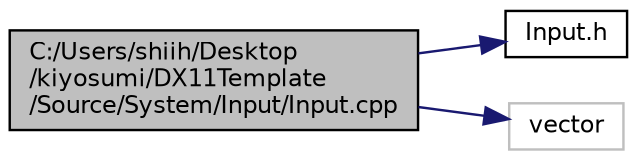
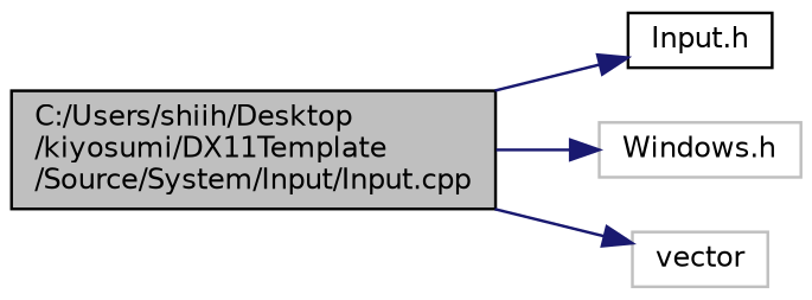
  digraph {
    rankdir=LR
    node [color=black fillcolor=white fontname=Helvetica fontsize=10 shape=record style=filled]
    edge [color=midnightblue fontname=Helvetica fontsize=10 labelfontname=Helvetica labelfontsize=10 style=solid]
    n1 [fillcolor=grey75 fontcolor=black height=0.2 label="C:/Users/shiih/Desktop\l/kiyosumi/DX11Template\l/Source/System/Input/Input.cpp" width=0.4]
    n2 [height=0.2 label="Input.h" width=0.4]
+   n3 [color=grey75 height=0.2 label="Windows.h" width=0.4]
    n4 [color=grey75 height=0.2 label=vector width=0.4]
    n1 -> n2
+   n1 -> n3
    n1 -> n4
  }
